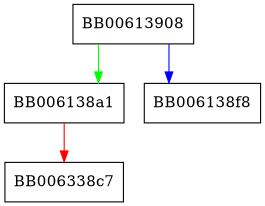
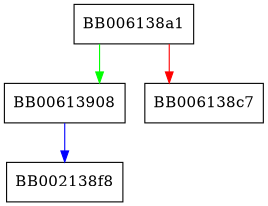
  digraph {
    splines=ortho
    node [shape=box]
    n1 [label=BB006138a1]
    BB00613908
-   BB006138c7 [label=BB006338c7]
-   BB006138f8
-   BB00613908 -> n1 [color=green]
+   BB006138c7
+   BB006138f8 [label=BB002138f8]
+   n1 -> BB00613908 [color=green]
    n1 -> BB006138c7 [color=red]
    BB00613908 -> BB006138f8 [color=blue]
  }
